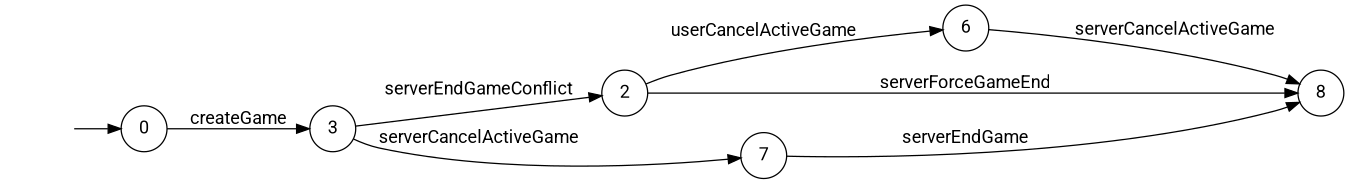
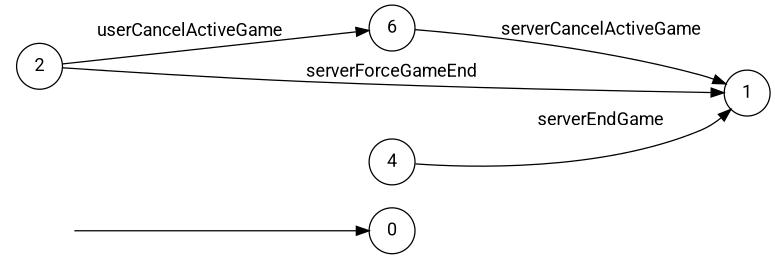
  digraph {
    fontname=Roboto
    rankdir=LR
    node [fontname=Roboto shape=circle]
    edge [fontname=Roboto]
    "" [shape=plaintext]
    n2 [label=0]
-   n3 [label=3]
    n4 [label=6]
-   n5 [label=8]
+   n5 [label=1]
    n6 [label=2]
-   n7 [label=7]
+   n7 [label=4]
    "" -> n2
-   n2 -> n3 [label=createGame]
-   n3 -> n6 [label=serverEndGameConflict]
-   n3 -> n7 [label=serverCancelActiveGame]
    n4 -> n5 [label=serverCancelActiveGame]
    n6 -> n4 [label=userCancelActiveGame]
    n6 -> n5 [label=serverForceGameEnd]
    n7 -> n5 [label=serverEndGame]
  }
